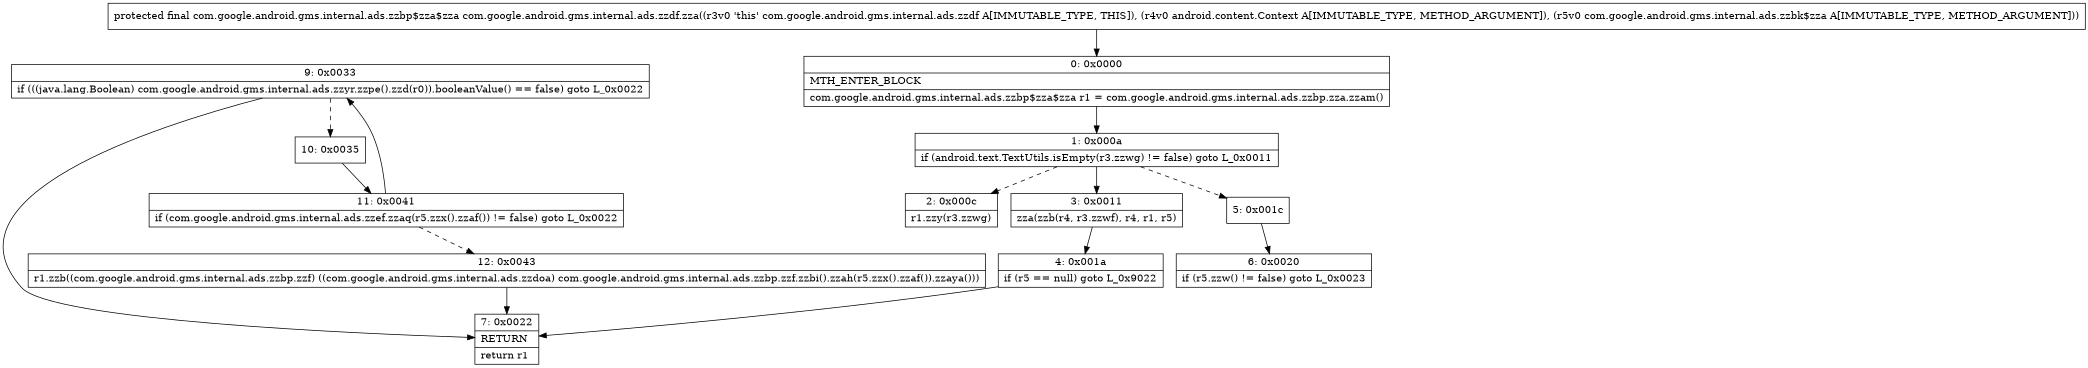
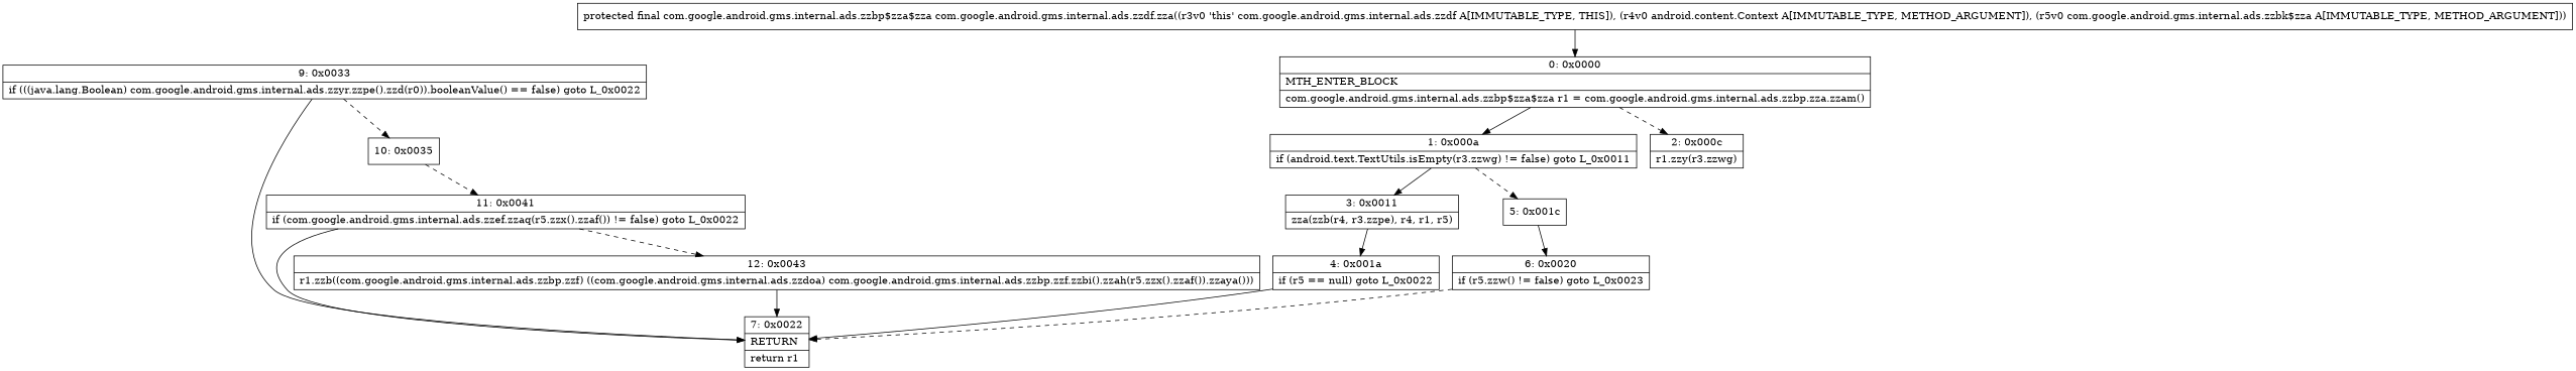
  digraph {
    node [shape=record]
    n1 [label="{0\:\ 0x0000|MTH_ENTER_BLOCK\l|com.google.android.gms.internal.ads.zzbp$zza$zza r1 = com.google.android.gms.internal.ads.zzbp.zza.zzam()\l}"]
    n2 [label="{1\:\ 0x000a|if (android.text.TextUtils.isEmpty(r3.zzwg) != false) goto L_0x0011\l}"]
    n3 [label="{2\:\ 0x000c|r1.zzy(r3.zzwg)\l}"]
-   n4 [label="{3\:\ 0x0011|zza(zzb(r4, r3.zzwf), r4, r1, r5)\l}"]
+   n4 [label="{3\:\ 0x0011|zza(zzb(r4, r3.zzpe), r4, r1, r5)\l}"]
    n5 [label="{5\:\ 0x001c}"]
-   n6 [label="{4\:\ 0x001a|if (r5 == null) goto L_0x9022\l}"]
+   n6 [label="{4\:\ 0x001a|if (r5 == null) goto L_0x0022\l}"]
    n7 [label="{7\:\ 0x0022|RETURN\l|return r1\l}"]
    n8 [label="{6\:\ 0x0020|if (r5.zzw() != false) goto L_0x0023\l}"]
    n9 [label="{9\:\ 0x0033|if (((java.lang.Boolean) com.google.android.gms.internal.ads.zzyr.zzpe().zzd(r0)).booleanValue() == false) goto L_0x0022\l}"]
    n10 [label="{10\:\ 0x0035}"]
    n11 [label="{11\:\ 0x0041|if (com.google.android.gms.internal.ads.zzef.zzaq(r5.zzx().zzaf()) != false) goto L_0x0022\l}"]
    n12 [label="{12\:\ 0x0043|r1.zzb((com.google.android.gms.internal.ads.zzbp.zzf) ((com.google.android.gms.internal.ads.zzdoa) com.google.android.gms.internal.ads.zzbp.zzf.zzbi().zzah(r5.zzx().zzaf()).zzaya()))\l}"]
    n13 [label="{protected final com.google.android.gms.internal.ads.zzbp$zza$zza com.google.android.gms.internal.ads.zzdf.zza((r3v0 'this' com.google.android.gms.internal.ads.zzdf A[IMMUTABLE_TYPE, THIS]), (r4v0 android.content.Context A[IMMUTABLE_TYPE, METHOD_ARGUMENT]), (r5v0 com.google.android.gms.internal.ads.zzbk$zza A[IMMUTABLE_TYPE, METHOD_ARGUMENT])) }"]
    n1 -> n2
-   n2 -> n3 [style=dashed]
+   n1 -> n3 [style=dashed]
    n2 -> n4
    n2 -> n5 [style=dashed]
    n4 -> n6
    n5 -> n8
    n6 -> n7
+   n8 -> n7 [style=dashed]
    n9 -> n7
    n9 -> n10 [style=dashed]
-   n10 -> n11
-   n11 -> n9
+   n10 -> n11 [style=dashed]
+   n11 -> n7
    n11 -> n12 [style=dashed]
    n12 -> n7
    n13 -> n1
  }
